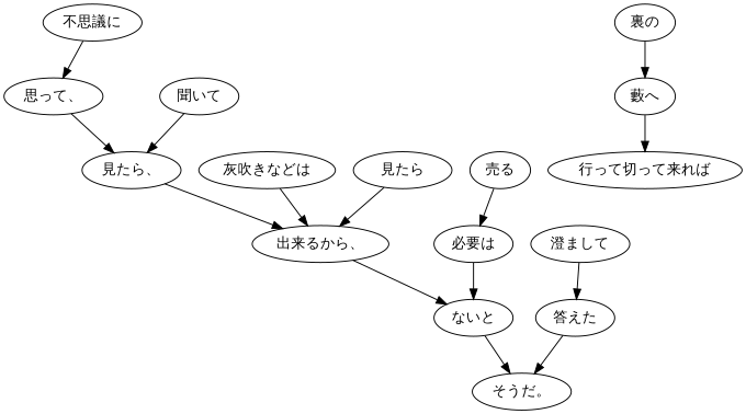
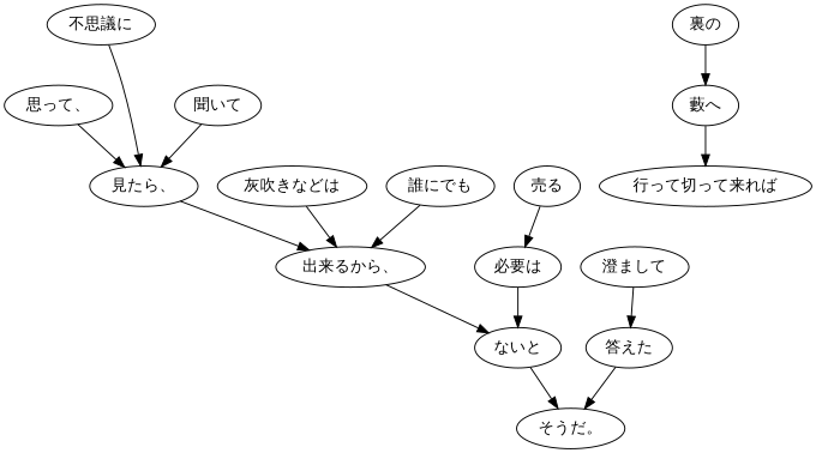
  digraph {
    fontname="Roboto Mono"
    node [fontname="Roboto Mono"]
    edge [fontname="Roboto Mono"]
    n1 [label="不思議に"]
    n2 [label="思って、"]
    n3 [label="見たら、"]
    n4 [label="出来るから、"]
    n5 [label="聞いて"]
    n6 [label="ないと"]
    n7 [label="灰吹きなどは"]
    n8 [label="裏の"]
    n9 [label="藪へ"]
    n10 [label="行って切って来れば"]
-   n11 [label="見たら"]
+   n11 [label="誰にでも"]
    n12 [label="そうだ。"]
    n13 [label="売る"]
    n14 [label="必要は"]
    n15 [label="澄まして"]
    n16 [label="答えた"]
-   n1 -> n2
+   n1 -> n3
    n2 -> n3
    n3 -> n4
    n4 -> n6
    n5 -> n3
    n6 -> n12
    n7 -> n4
    n8 -> n9
    n9 -> n10
    n11 -> n4
    n13 -> n14
    n14 -> n6
    n15 -> n16
    n16 -> n12
  }
